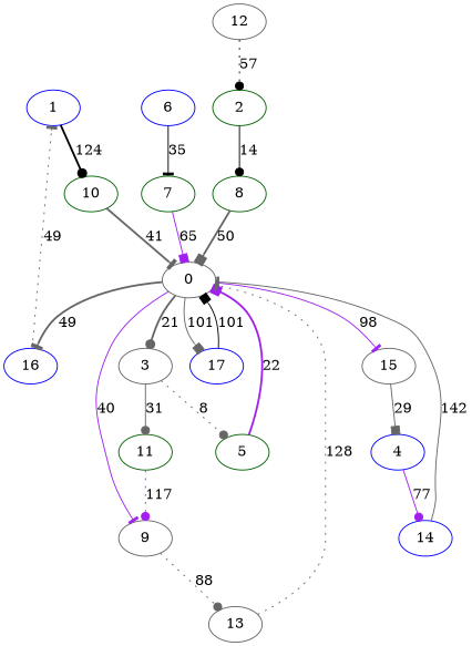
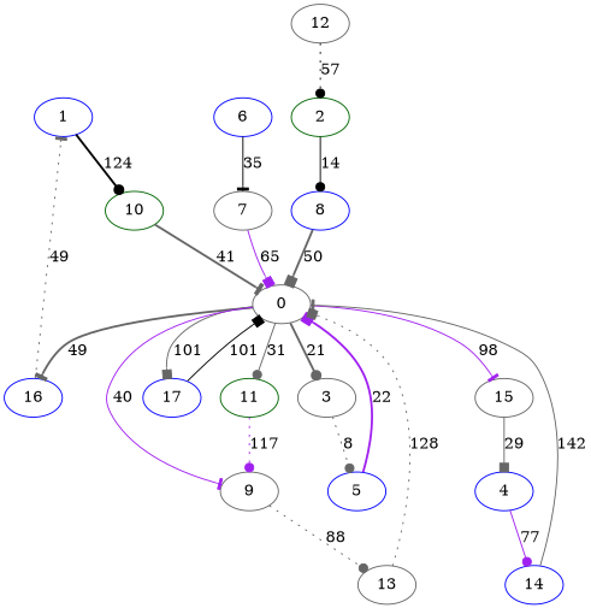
  digraph {
    node [color=blue]
    edge [arrowhead=dot color=gray40 style=solid]
    n1 [label=1]
    n2 [color=darkgreen label=10]
    n3 [color=gray40 label=0]
    n4 [color=darkgreen label=11]
    n5 [color=gray40 label=15]
    n6 [label=17]
    n7 [color=gray40 label=3]
    n8 [label=16]
    n9 [color=gray40 label=9]
    n10 [label=6]
-   n11 [color=darkgreen label=7]
+   n11 [color=gray40 label=7]
    n12 [color=gray40 label=12]
    n13 [color=darkgreen label=2]
    n14 [label=4]
-   n15 [color=darkgreen label=5]
+   n15 [label=5]
    n16 [color=gray40 label=13]
    n17 [label=14]
-   n18 [color=darkgreen label=8]
+   n18 [label=8]
    n1 -> n2 [color=black label=124 style=bold]
    n2 -> n3 [arrowhead=tee label=41 style=bold]
-   n7 -> n4 [label=31]
+   n3 -> n4 [label=31]
    n3 -> n5 [arrowhead=tee color=purple label=98]
    n3 -> n6 [arrowhead=box label=101]
    n3 -> n7 [label=21 style=bold]
    n3 -> n8 [arrowhead=tee label=49 style=bold]
    n3 -> n9 [arrowhead=tee color=purple label=40]
    n4 -> n9 [color=purple label=117 style=dotted]
    n5 -> n14 [arrowhead=box label=29]
    n6 -> n3 [arrowhead=box color=black label=101]
    n7 -> n15 [label=8 style=dotted]
    n8 -> n1 [arrowhead=tee label=49 style=dotted]
    n9 -> n16 [label=88 style=dotted]
    n10 -> n11 [arrowhead=tee color=black label=35]
    n11 -> n3 [arrowhead=box color=purple label=65]
    n12 -> n13 [color=black label=57 style=dotted]
    n13 -> n18 [color=black label=14]
    n14 -> n17 [color=purple label=77]
    n15 -> n3 [arrowhead=box color=purple label=22 style=bold]
-   n16 -> n3 [arrowhead=tee label=128 style=dotted]
+   n16 -> n3 [arrowhead=box label=128 style=dotted]
    n17 -> n3 [arrowhead=tee label=142]
    n18 -> n3 [arrowhead=box label=50 style=bold]
  }
